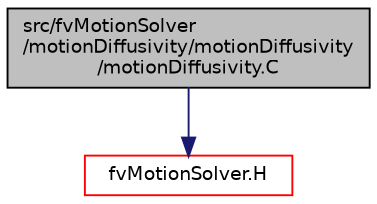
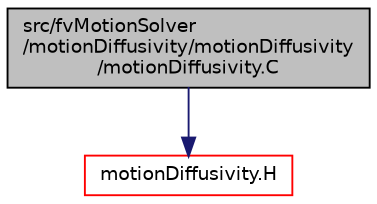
  digraph {
    node [fontname=Helvetica fontsize=10 shape=record]
    n1 [color=black fillcolor=grey75 fontcolor=black height=0.2 label="src/fvMotionSolver\l/motionDiffusivity/motionDiffusivity\l/motionDiffusivity.C" style=filled width=0.4]
-   n2 [color=red height=0.2 label="fvMotionSolver.H" width=0.4]
+   n2 [color=red height=0.2 label="motionDiffusivity.H" width=0.4]
    n1 -> n2 [color=midnightblue fontname=Helvetica fontsize=10 labelfontname=Helvetica labelfontsize=10 style=solid]
  }
